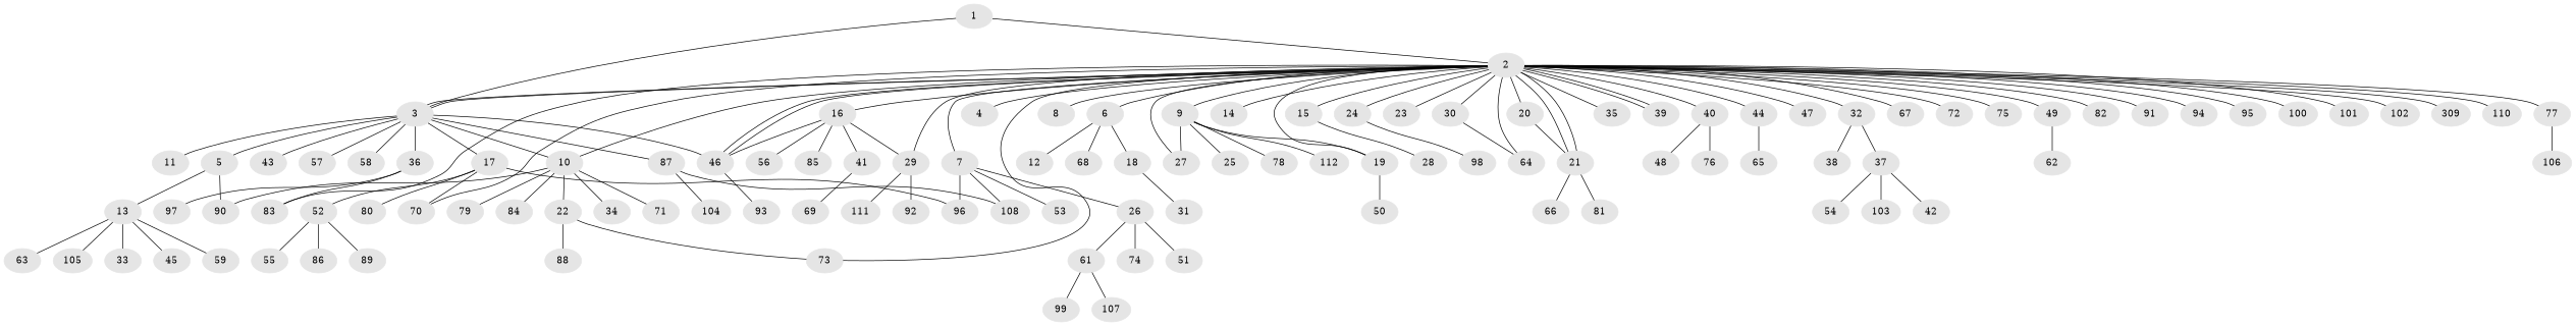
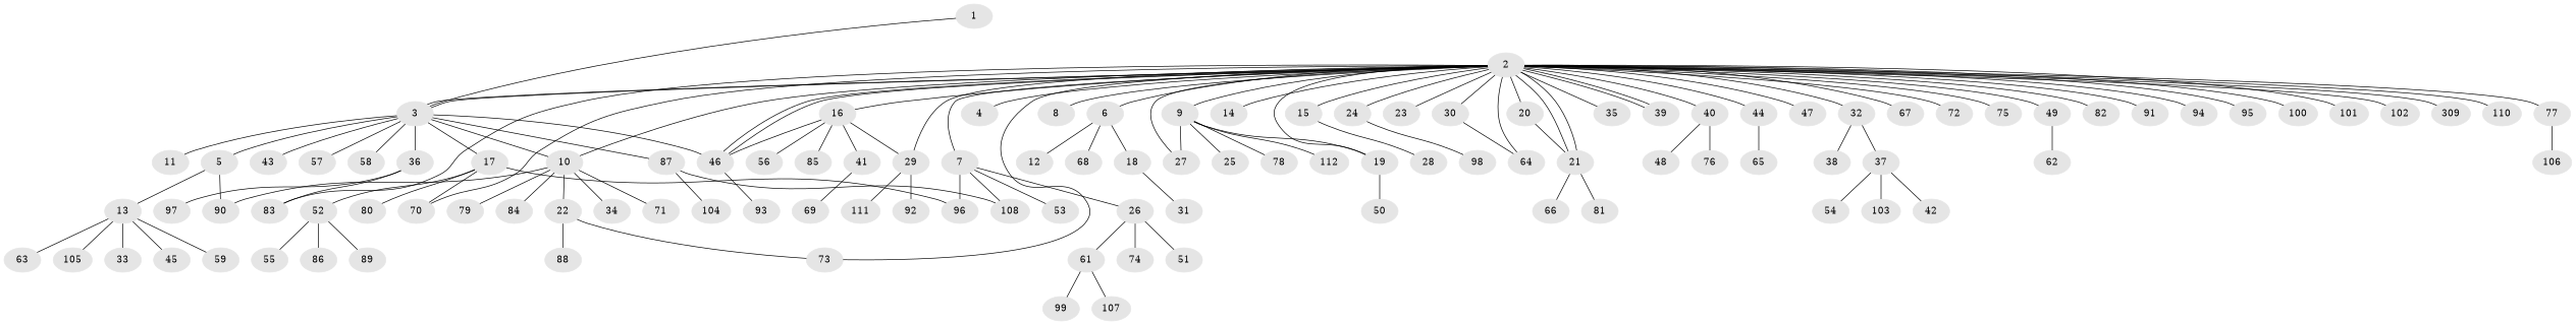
  graph {
    node [color=gray90 style=filled]
    1
    2
    3
    4
    6
    7
    8
    9
    10
    14
    15
    16
    19
    20
    21
    23
    24
    27
    29
    30
    32
    35
    39
    40
    44
    46
    47
    49
    64
    67
    70
    72
    73
    75
    77
    82
    83
    91
    94
    95
    100
    101
    102
    n44 [label=309]
    110
    5
    11
    17
    36
    43
    57
    58
    87
    12
    18
    68
    26
    53
    96
    108
    25
    78
    112
    90
    22
    34
    71
    79
    84
    28
    41
    56
    85
    50
    66
    81
    98
    92
    111
    37
    38
    48
    76
    65
    93
    62
    106
    13
    52
    80
    97
    104
    33
    45
    59
    63
    105
    31
    51
    61
    74
    88
    69
    55
    86
    89
    99
    107
    42
    54
    103
-   1 -- 2
    1 -- 3
    2 -- 3
    2 -- 3
    2 -- 4
    2 -- 6
    2 -- 7
    2 -- 8
    2 -- 9
    2 -- 10
    2 -- 14
    2 -- 15
    2 -- 16
    2 -- 19
    2 -- 20
    2 -- 21
    2 -- 21
    2 -- 23
    2 -- 24
    2 -- 27
    2 -- 29
    2 -- 30
    2 -- 32
    2 -- 35
    2 -- 39
    2 -- 39
    2 -- 40
    2 -- 44
    2 -- 46
    2 -- 46
    2 -- 47
    2 -- 49
    2 -- 64
    2 -- 67
    2 -- 70
    2 -- 72
    2 -- 73
    2 -- 75
    2 -- 77
    2 -- 82
    2 -- 83
    2 -- 91
    2 -- 94
    2 -- 95
    2 -- 100
    2 -- 101
    2 -- 102
    2 -- n44
    2 -- 110
    3 -- 10
    3 -- 46
    3 -- 5
    3 -- 11
    3 -- 17
    3 -- 36
    3 -- 43
    3 -- 57
    3 -- 58
    3 -- 87
    6 -- 12
    6 -- 18
    6 -- 68
    7 -- 26
    7 -- 53
    7 -- 96
    7 -- 108
    9 -- 19
    9 -- 27
    9 -- 25
    9 -- 78
    9 -- 112
    10 -- 90
    10 -- 22
    10 -- 34
    10 -- 71
    10 -- 79
    10 -- 84
    15 -- 28
    16 -- 29
    16 -- 46
    16 -- 41
    16 -- 56
    16 -- 85
    19 -- 50
    20 -- 21
    21 -- 66
    21 -- 81
    24 -- 98
    29 -- 92
    29 -- 111
    30 -- 64
    32 -- 37
    32 -- 38
    40 -- 48
    40 -- 76
    44 -- 65
    46 -- 93
    49 -- 62
    77 -- 106
    5 -- 90
    5 -- 13
    17 -- 70
    17 -- 96
    17 -- 52
    17 -- 80
    36 -- 83
    36 -- 97
    87 -- 108
    87 -- 104
    18 -- 31
    26 -- 51
    26 -- 61
    26 -- 74
    22 -- 73
    22 -- 88
    41 -- 69
    37 -- 42
    37 -- 54
    37 -- 103
    13 -- 33
    13 -- 45
    13 -- 59
    13 -- 63
    13 -- 105
    52 -- 55
    52 -- 86
    52 -- 89
    61 -- 99
    61 -- 107
  }
